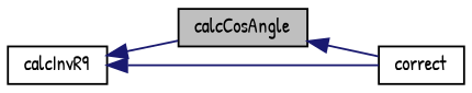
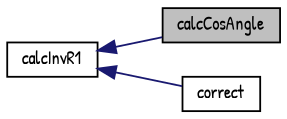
  digraph {
    fontname="Patrick Hand"
    rankdir=LR
    node [color=black fontname="Patrick Hand" fontsize=10 shape=record]
    edge [color=midnightblue dir=back fontname="Patrick Hand" fontsize=10 labelfontname=Helvetica labelfontsize=10 style=solid]
    n1 [fillcolor=grey75 fontcolor=black height=0.2 label=calcCosAngle style=filled width=0.4]
    n2 [height=0.2 label=correct width=0.4]
-   n3 [height=0.2 label=calcInvR9 width=0.4]
-   n1 -> n2
+   n3 [height=0.2 label=calcInvR1 width=0.4]
    n3 -> n1
    n3 -> n2
  }
